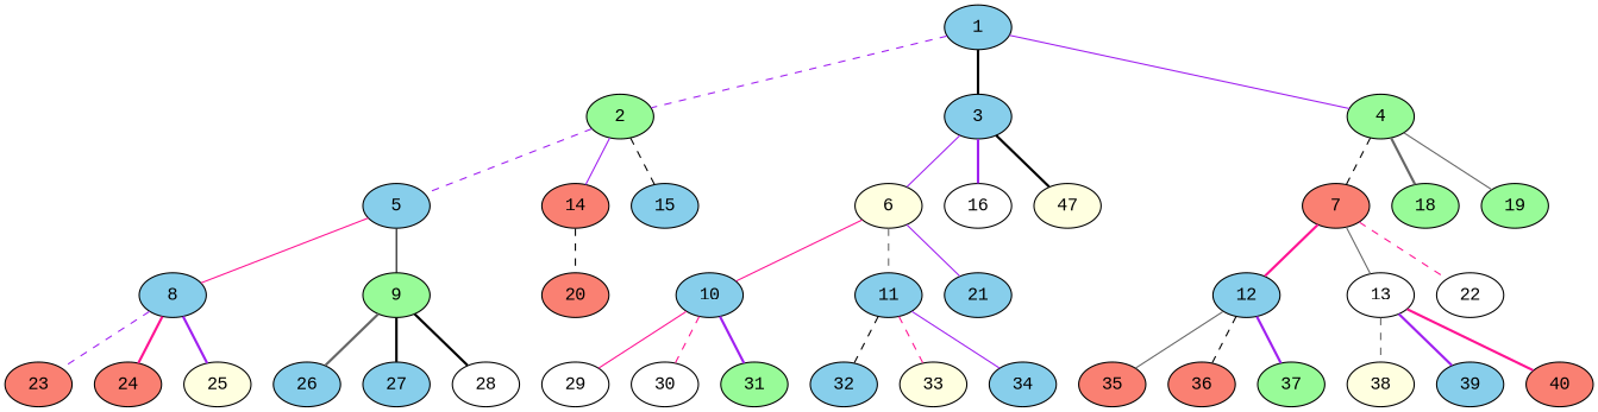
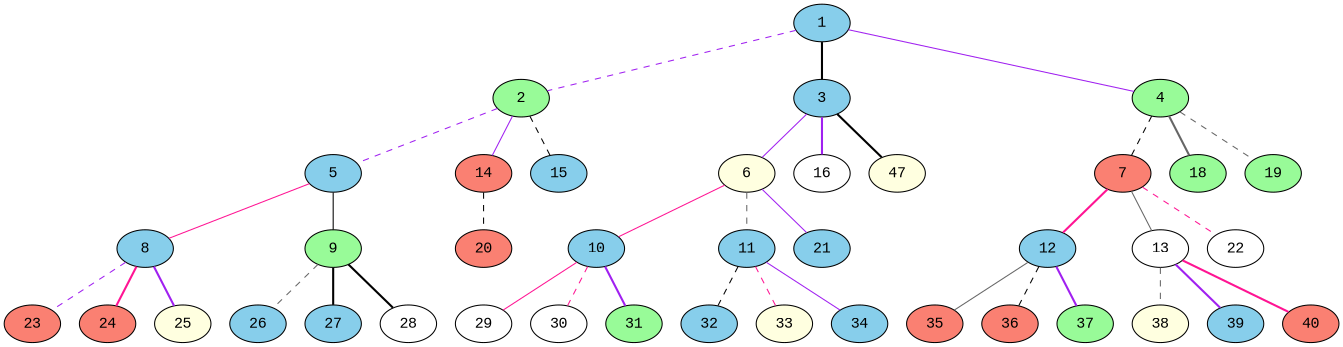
  graph {
    fontname="Liberation Mono"
    node [chem=H fillcolor=skyblue fontname="Liberation Mono" style=filled]
    edge [color=purple fontname="Liberation Mono" style=bold valence=1]
    1 [chem=N]
    2 [chem=C fillcolor=palegreen]
    3 [chem=C]
    4 [chem=C fillcolor=palegreen]
    5 [chem=C]
    14 [fillcolor=salmon]
    15
    6 [chem=C fillcolor=lightyellow]
    16 [fillcolor=white]
    n10 [fillcolor=lightyellow label=47]
    7 [chem=C fillcolor=salmon]
    18 [fillcolor=palegreen]
    19 [fillcolor=palegreen]
    8 [chem=C]
    9 [chem=C fillcolor=palegreen]
    20 [fillcolor=salmon]
    10 [chem=C]
    11 [chem=C]
    21
    12 [chem=C]
    13 [chem=C fillcolor=white]
    22 [fillcolor=white]
    23 [fillcolor=salmon]
    24 [fillcolor=salmon]
    25 [fillcolor=lightyellow]
    26
    27
    28 [fillcolor=white]
    29 [fillcolor=white]
    30 [fillcolor=white]
    31 [fillcolor=palegreen]
    32
    33 [fillcolor=lightyellow]
    34
    35 [fillcolor=salmon]
    36 [fillcolor=salmon]
    37 [fillcolor=palegreen]
    38 [fillcolor=lightyellow]
    39
    40 [fillcolor=salmon]
    1 -- 2 [style=dashed]
    1 -- 3 [color=black]
    1 -- 4 [style=solid]
    2 -- 5 [style=dashed]
    2 -- 14 [style=solid]
    2 -- 15 [color=black style=dashed]
    3 -- 6 [style=solid]
    3 -- 16
    3 -- n10 [color=black]
    4 -- 7 [color=black style=dashed]
    4 -- 18 [color=gray40]
-   4 -- 19 [color=gray40 style=solid]
+   4 -- 19 [color=gray40 style=dashed]
    5 -- 8 [color=deeppink style=solid]
    5 -- 9 [color=black style=solid]
    14 -- 20 [color=black style=dashed]
    6 -- 10 [color=deeppink style=solid]
    6 -- 11 [color=gray40 style=dashed]
    6 -- 21 [style=solid]
    7 -- 12 [color=deeppink]
    7 -- 13 [color=gray40 style=solid]
    7 -- 22 [color=deeppink style=dashed]
    8 -- 23 [style=dashed]
    8 -- 24 [color=deeppink]
    8 -- 25
-   9 -- 26 [color=gray40]
+   9 -- 26 [color=gray40 style=dashed]
    9 -- 27 [color=black]
    9 -- 28 [color=black]
    10 -- 29 [color=deeppink style=solid]
    10 -- 30 [color=deeppink style=dashed]
    10 -- 31
    11 -- 32 [color=black style=dashed]
    11 -- 33 [color=deeppink style=dashed]
    11 -- 34 [style=solid]
    12 -- 35 [color=gray40 style=solid]
    12 -- 36 [color=black style=dashed]
    12 -- 37
    13 -- 38 [color=gray40 style=dashed]
    13 -- 39
    13 -- 40 [color=deeppink]
  }
